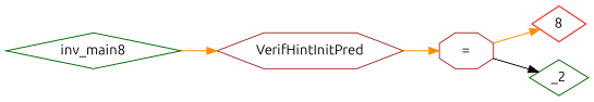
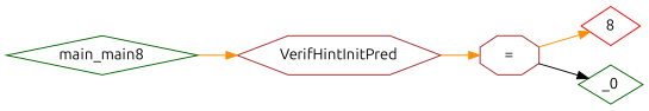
  digraph {
    fontname=Ubuntu
    rankdir=LR
    node [color=darkgreen fontname=Ubuntu shape=diamond]
    edge [color=darkorange fontname=Ubuntu]
-   n1 [label=inv_main8]
+   n1 [label=main_main8]
    n2 [color=brown label=VerifHintInitPred shape=hexagon]
    n3 [color=brown label="=" shape=octagon]
    n4 [color=red label=8]
-   n5 [label=_2]
+   n5 [label=_0]
    n1 -> n2
    n2 -> n3
    n3 -> n4
    n3 -> n5 [color=black]
  }
